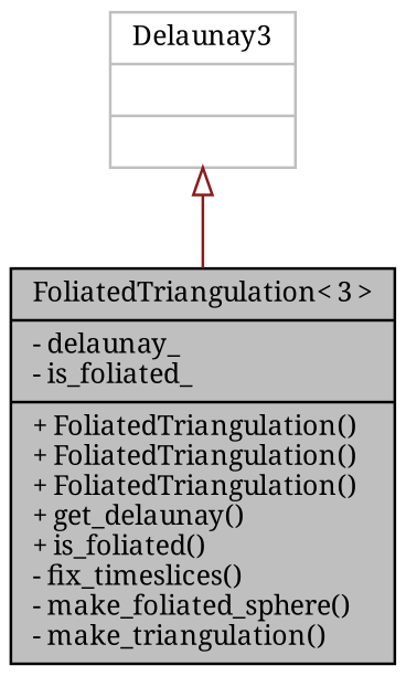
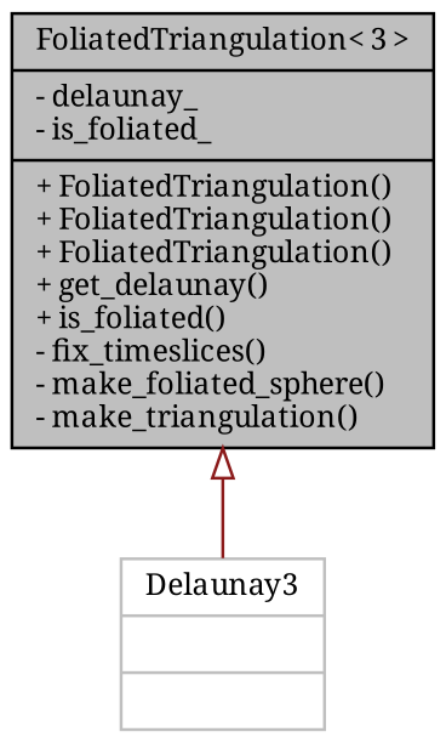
  digraph {
    fontname="Noto Serif"
    node [fontname="Noto Serif" fontsize=10 shape=record style=filled]
    n1 [color=black fillcolor=grey75 fontcolor=black height=0.2 label="{FoliatedTriangulation\< 3 \>\n|- delaunay_\l- is_foliated_\l|+ FoliatedTriangulation()\l+ FoliatedTriangulation()\l+ FoliatedTriangulation()\l+ get_delaunay()\l+ is_foliated()\l- fix_timeslices()\l- make_foliated_sphere()\l- make_triangulation()\l}" width=0.4]
    n2 [color=grey75 fillcolor=white height=0.2 label="{Delaunay3\n||}" width=0.4]
-   n2 -> n1 [arrowtail=onormal color=firebrick4 dir=back fontname="Noto Serif" fontsize=10 labelfontname=Helvetica labelfontsize=10 style=solid]
+   n1 -> n2 [arrowtail=onormal color=firebrick4 dir=back fontname="Noto Serif" fontsize=10 labelfontname=Helvetica labelfontsize=10 style=solid]
  }
